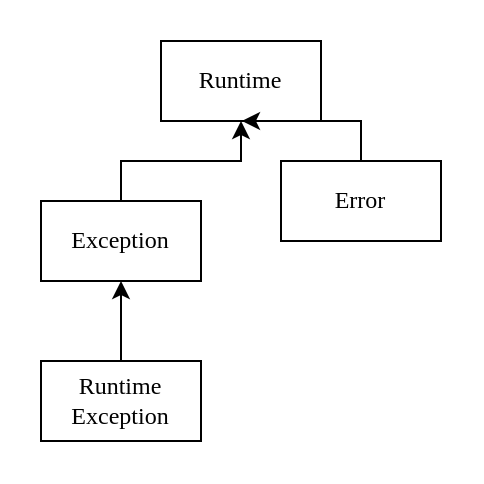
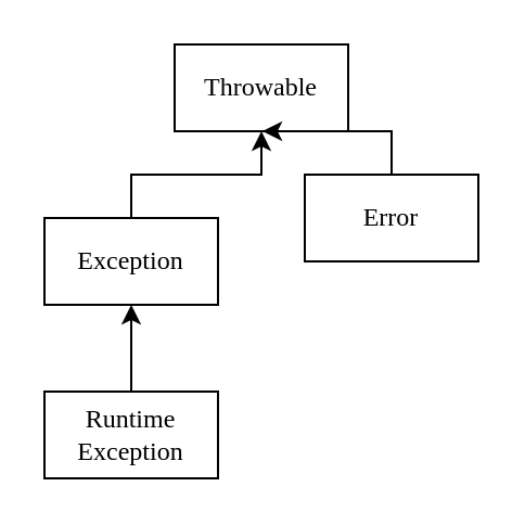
  <mxCell id="0" />
  <mxCell id="1" parent="0" />
- <mxCell id="2" value="&lt;font face=&quot;Verdana&quot;&gt;Runtime&lt;/font&gt;" style="rounded=0;whiteSpace=wrap;html=1;fontFamily=Comic Sans MS;" parent="1" vertex="1"><mxGeometry x="80" y="20" width="80" height="40" as="geometry" /></mxCell>
+ <mxCell id="2" value="&lt;font face=&quot;Verdana&quot;&gt;Throwable&lt;/font&gt;" style="rounded=0;whiteSpace=wrap;html=1;fontFamily=Comic Sans MS;" parent="1" vertex="1"><mxGeometry x="80" y="20" width="80" height="40" as="geometry" /></mxCell>
  <mxCell id="3" style="edgeStyle=orthogonalEdgeStyle;rounded=0;orthogonalLoop=1;jettySize=auto;html=1;exitX=0.5;exitY=0;exitDx=0;exitDy=0;entryX=0.5;entryY=1;entryDx=0;entryDy=0;fontFamily=Verdana;" parent="1" source="4" target="2" edge="1"><mxGeometry relative="1" as="geometry" /></mxCell>
  <mxCell id="4" value="Exception" style="rounded=0;whiteSpace=wrap;html=1;fontFamily=Verdana;" parent="1" vertex="1"><mxGeometry x="20" y="100" width="80" height="40" as="geometry" /></mxCell>
  <mxCell id="5" style="edgeStyle=orthogonalEdgeStyle;rounded=0;orthogonalLoop=1;jettySize=auto;html=1;exitX=0.5;exitY=0;exitDx=0;exitDy=0;entryX=0.5;entryY=1;entryDx=0;entryDy=0;fontFamily=Verdana;" parent="1" source="6" target="4" edge="1"><mxGeometry relative="1" as="geometry" /></mxCell>
  <mxCell id="6" value="Runtime&lt;br&gt;Exception" style="rounded=0;whiteSpace=wrap;html=1;fontFamily=Verdana;" parent="1" vertex="1"><mxGeometry x="20" y="180" width="80" height="40" as="geometry" /></mxCell>
  <mxCell id="7" style="edgeStyle=orthogonalEdgeStyle;rounded=0;orthogonalLoop=1;jettySize=auto;html=1;exitX=0.5;exitY=0;exitDx=0;exitDy=0;fontFamily=Verdana;" parent="1" source="8" edge="1"><mxGeometry relative="1" as="geometry"><mxPoint x="120" y="60" as="targetPoint" /></mxGeometry></mxCell>
  <mxCell id="8" value="Error" style="rounded=0;whiteSpace=wrap;html=1;fontFamily=Verdana;" parent="1" vertex="1"><mxGeometry x="140" y="80" width="80" height="40" as="geometry" /></mxCell>
